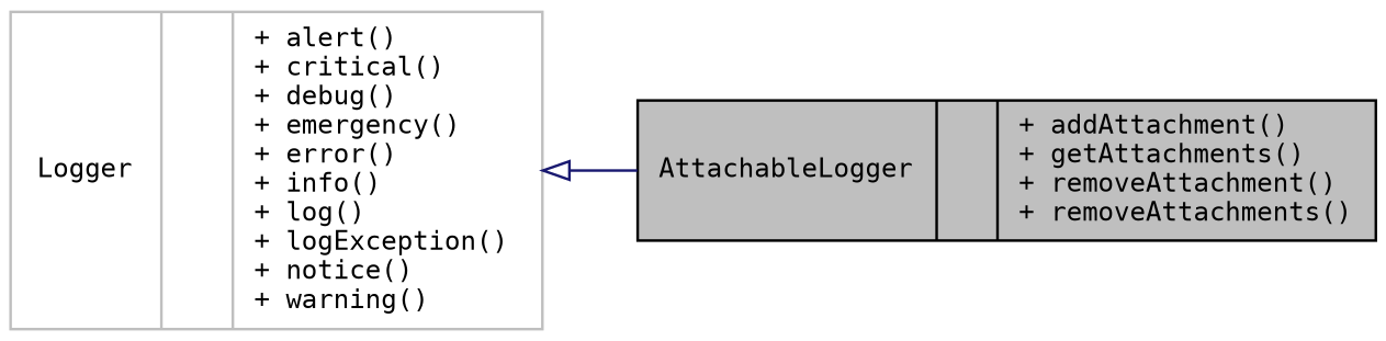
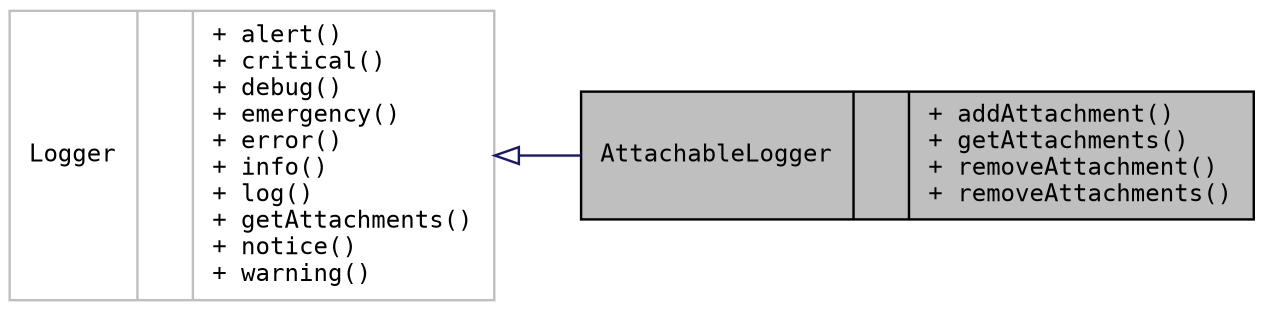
  digraph {
    rankdir=LR
    fontname="DejaVu Sans Mono"
    node [fontname="DejaVu Sans Mono" fontsize=10 shape=record style=filled]
    n1 [color=black fillcolor=grey75 fontcolor=black height=0.2 label="{AttachableLogger\n||+ addAttachment()\l+ getAttachments()\l+ removeAttachment()\l+ removeAttachments()\l}" width=0.4]
-   n2 [color=grey75 fillcolor=white height=0.2 label="{Logger\n||+ alert()\l+ critical()\l+ debug()\l+ emergency()\l+ error()\l+ info()\l+ log()\l+ logException()\l+ notice()\l+ warning()\l}" width=0.4]
+   n2 [color=grey75 fillcolor=white height=0.2 label="{Logger\n||+ alert()\l+ critical()\l+ debug()\l+ emergency()\l+ error()\l+ info()\l+ log()\l+ getAttachments()\l+ notice()\l+ warning()\l}" width=0.4]
    n2 -> n1 [arrowtail=onormal color=midnightblue dir=back fontname="DejaVu Sans Mono" fontsize=10 labelfontname=Helvetica labelfontsize=10 style=solid]
  }
